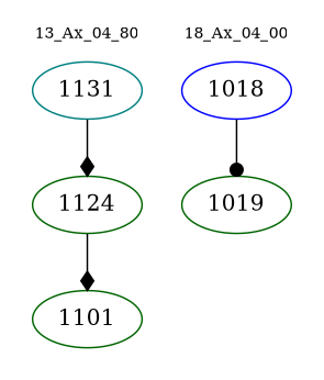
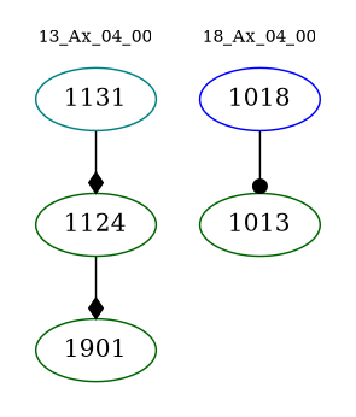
  digraph {
    node [color=darkgreen]
    edge [arrowhead=diamond color=black]
    n1 [label=1124]
-   n2 [label=1101]
+   n2 [label=1901]
    n3 [color=teal label=1131]
    n4 [color=blue label=1018]
-   n5 [label=1019]
+   n5 [label=1013]
    subgraph cluster_1 {
      color=white
      fontsize=10
-     label="13_Ax_04_80"
+     label="13_Ax_04_00"
      n1
      n2
      n3
    }
    subgraph cluster_2 {
      color=white
      fontsize=10
      label="18_Ax_04_00"
      n4
      n5
    }
    n1 -> n2
    n3 -> n1
    n4 -> n5 [arrowhead=dot]
  }
